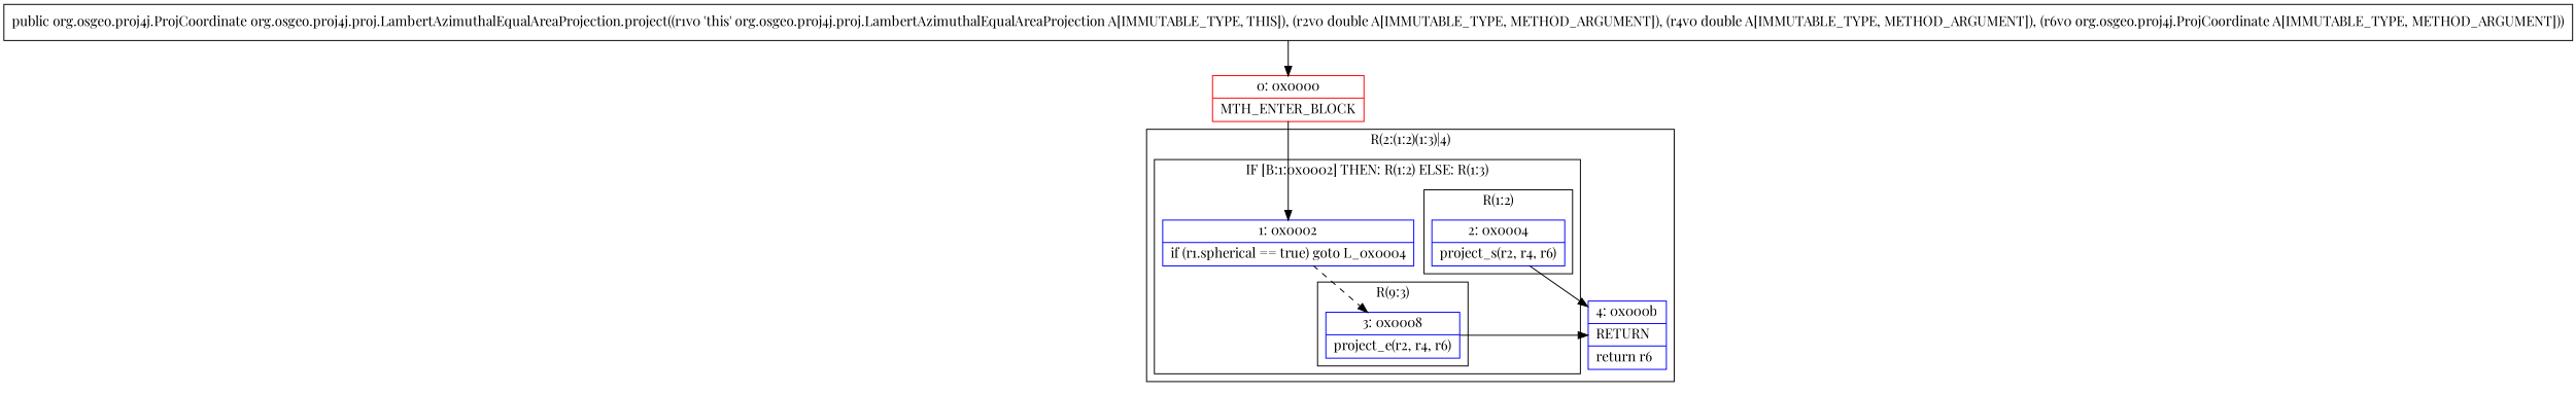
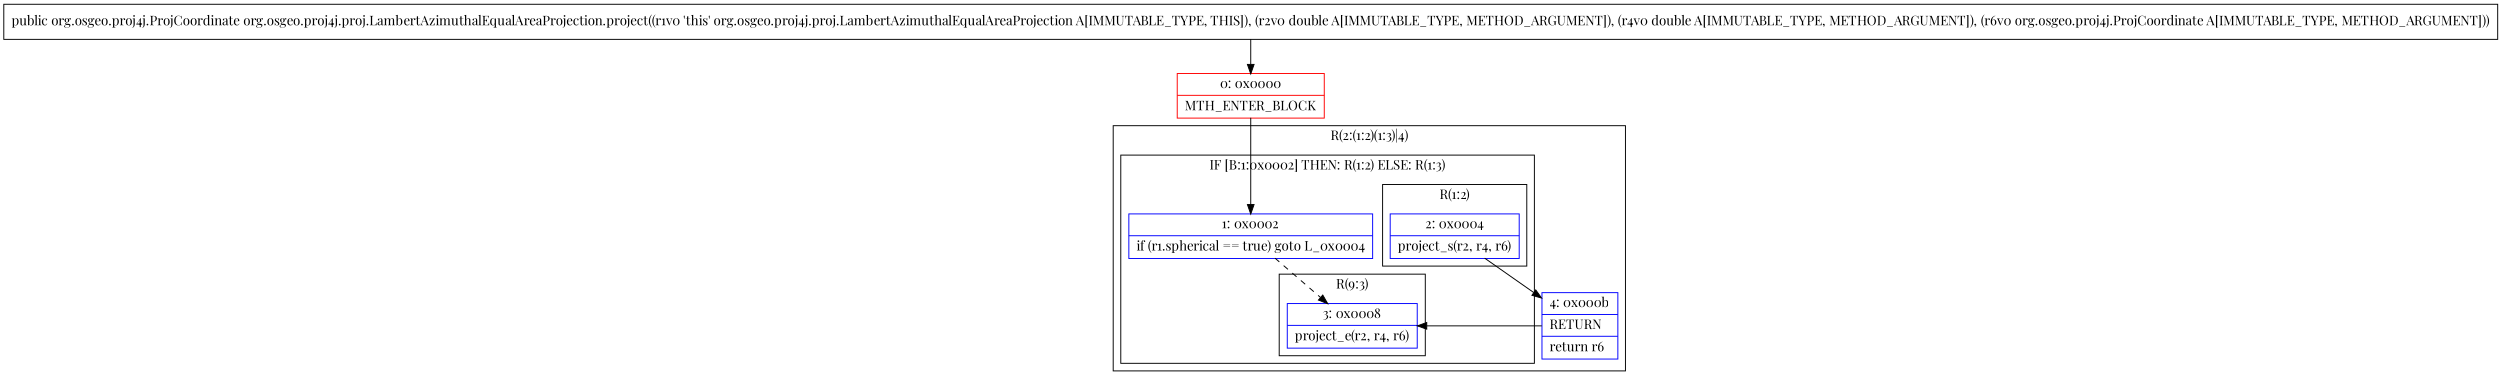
  digraph {
    fontname="Playfair Display"
    node [color=blue fontname="Playfair Display" shape=record]
    edge [fontname="Playfair Display"]
    n1 [label="{2\:\ 0x0004|project_s(r2, r4, r6)\l}"]
    n2 [label="{3\:\ 0x0008|project_e(r2, r4, r6)\l}"]
    n3 [label="{1\:\ 0x0002|if (r1.spherical == true) goto L_0x0004\l}"]
    n4 [label="{4\:\ 0x000b|RETURN\l|return r6\l}"]
    n5 [color=red label="{0\:\ 0x0000|MTH_ENTER_BLOCK\l}"]
    n6 [label="{public org.osgeo.proj4j.ProjCoordinate org.osgeo.proj4j.proj.LambertAzimuthalEqualAreaProjection.project((r1v0 'this' org.osgeo.proj4j.proj.LambertAzimuthalEqualAreaProjection A[IMMUTABLE_TYPE, THIS]), (r2v0 double A[IMMUTABLE_TYPE, METHOD_ARGUMENT]), (r4v0 double A[IMMUTABLE_TYPE, METHOD_ARGUMENT]), (r6v0 org.osgeo.proj4j.ProjCoordinate A[IMMUTABLE_TYPE, METHOD_ARGUMENT])) }" color=""]
    subgraph cluster_1 {
      label="R(2:(1:2)(1:3)|4)"
      n4
      subgraph cluster_2 {
        label="IF [B:1:0x0002] THEN: R(1:2) ELSE: R(1:3)"
        n3
        subgraph cluster_3 {
          label="R(1:2)"
          n1
        }
        subgraph cluster_4 {
          label="R(9:3)"
          n2
        }
      }
    }
    n1 -> n4
-   n2 -> n4
+   n4 -> n2
    n3 -> n2 [style=dashed]
    n5 -> n3
    n6 -> n5
  }
